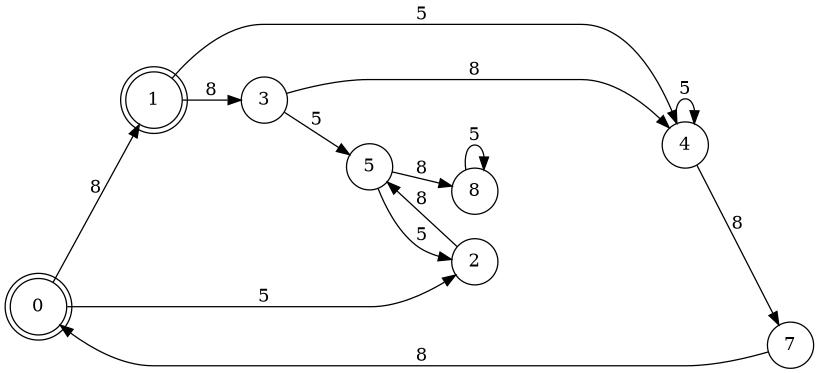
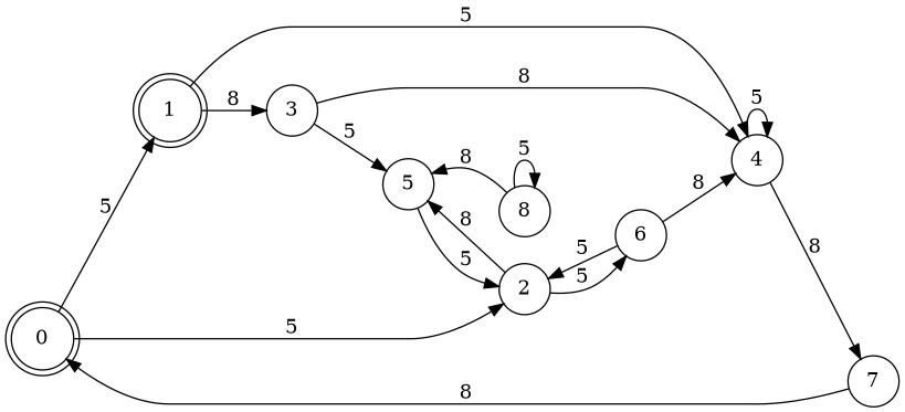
  digraph {
    rankdir=LR
    node [shape=circle]
    n1 [label=0 shape=doublecircle]
    n2 [label=1 shape=doublecircle]
    n3 [label=2]
    n4 [label=3]
    n5 [label=4]
    n6 [label=5]
+   n7 [label=6]
    n8 [label=7]
    n9 [label=8]
-   n1 -> n2 [label=8]
+   n1 -> n2 [label=5]
    n1 -> n3 [label=5]
    n2 -> n4 [label=8]
    n2 -> n5 [label=5]
    n3 -> n6 [label=8]
+   n3 -> n7 [label=5]
    n4 -> n5 [label=8]
    n4 -> n6 [label=5]
    n5 -> n5 [label=5]
    n5 -> n8 [label=8]
    n6 -> n3 [label=5]
-   n6 -> n9 [label=8]
+   n9 -> n6 [label=8]
+   n7 -> n3 [label=5]
+   n7 -> n5 [label=8]
    n8 -> n1 [label=8]
    n9 -> n9 [label=5]
  }
